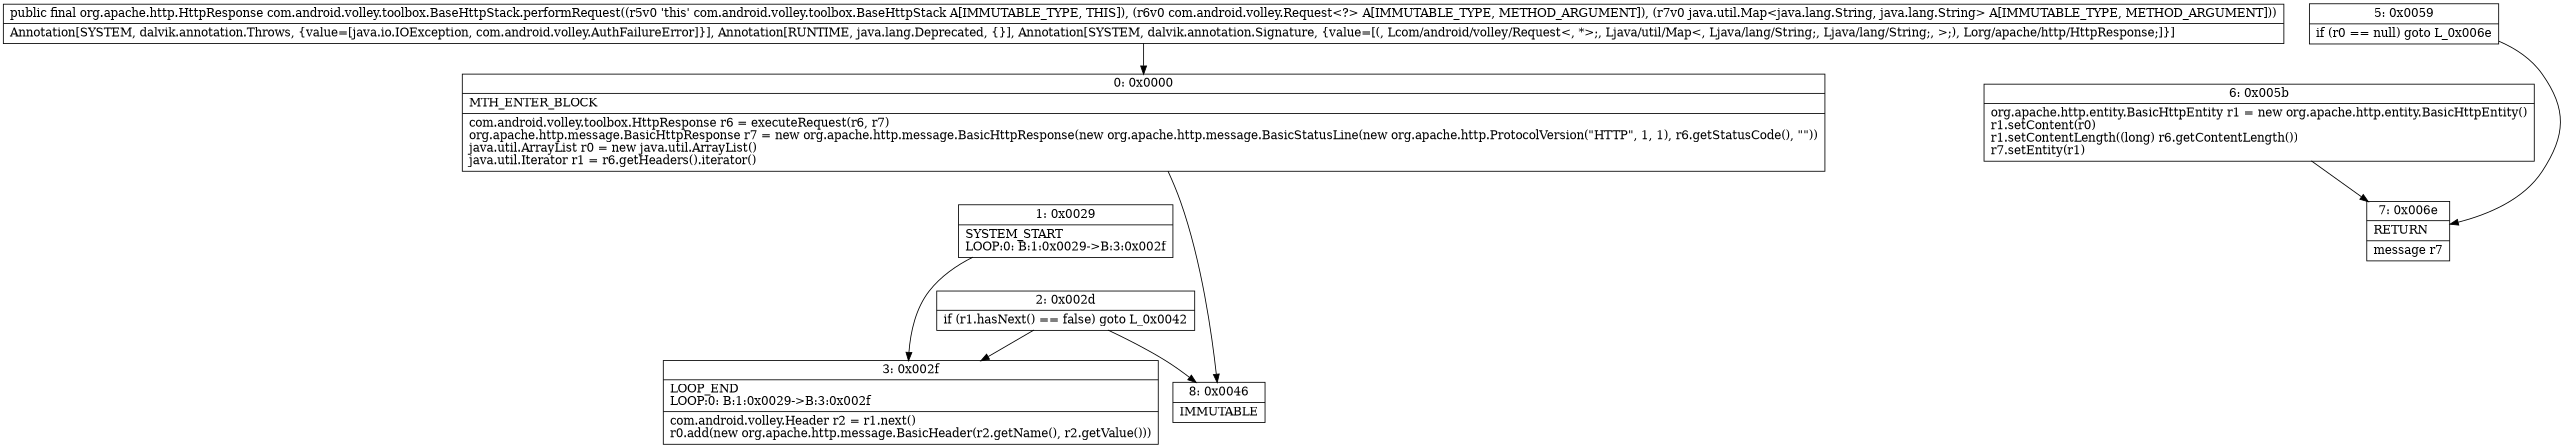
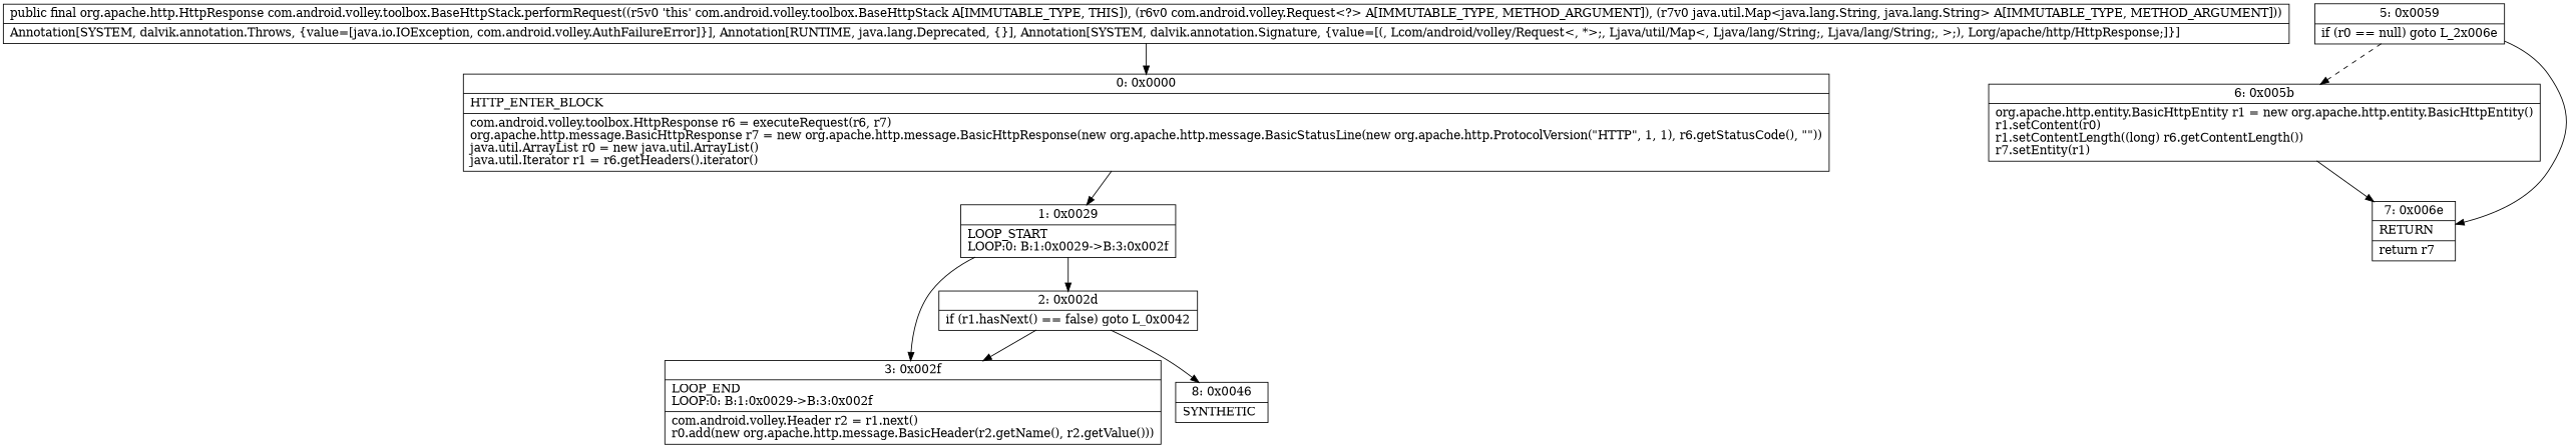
  digraph {
    node [shape=record]
-   n1 [label="{0\:\ 0x0000|MTH_ENTER_BLOCK\l|com.android.volley.toolbox.HttpResponse r6 = executeRequest(r6, r7)\lorg.apache.http.message.BasicHttpResponse r7 = new org.apache.http.message.BasicHttpResponse(new org.apache.http.message.BasicStatusLine(new org.apache.http.ProtocolVersion(\"HTTP\", 1, 1), r6.getStatusCode(), \"\"))\ljava.util.ArrayList r0 = new java.util.ArrayList()\ljava.util.Iterator r1 = r6.getHeaders().iterator()\l}"]
-   n2 [label="{1\:\ 0x0029|SYSTEM_START\lLOOP:0: B:1:0x0029\-\>B:3:0x002f\l}"]
+   n1 [label="{0\:\ 0x0000|HTTP_ENTER_BLOCK\l|com.android.volley.toolbox.HttpResponse r6 = executeRequest(r6, r7)\lorg.apache.http.message.BasicHttpResponse r7 = new org.apache.http.message.BasicHttpResponse(new org.apache.http.message.BasicStatusLine(new org.apache.http.ProtocolVersion(\"HTTP\", 1, 1), r6.getStatusCode(), \"\"))\ljava.util.ArrayList r0 = new java.util.ArrayList()\ljava.util.Iterator r1 = r6.getHeaders().iterator()\l}"]
+   n2 [label="{1\:\ 0x0029|LOOP_START\lLOOP:0: B:1:0x0029\-\>B:3:0x002f\l}"]
    n3 [label="{2\:\ 0x002d|if (r1.hasNext() == false) goto L_0x0042\l}"]
    n4 [label="{3\:\ 0x002f|LOOP_END\lLOOP:0: B:1:0x0029\-\>B:3:0x002f\l|com.android.volley.Header r2 = r1.next()\lr0.add(new org.apache.http.message.BasicHeader(r2.getName(), r2.getValue()))\l}"]
-   n5 [label="{8\:\ 0x0046|IMMUTABLE\l}"]
-   n6 [label="{5\:\ 0x0059|if (r0 == null) goto L_0x006e\l}"]
+   n5 [label="{8\:\ 0x0046|SYNTHETIC\l}"]
+   n6 [label="{5\:\ 0x0059|if (r0 == null) goto L_2x006e\l}"]
    n7 [label="{6\:\ 0x005b|org.apache.http.entity.BasicHttpEntity r1 = new org.apache.http.entity.BasicHttpEntity()\lr1.setContent(r0)\lr1.setContentLength((long) r6.getContentLength())\lr7.setEntity(r1)\l}"]
-   n8 [label="{7\:\ 0x006e|RETURN\l|message r7\l}"]
+   n8 [label="{7\:\ 0x006e|RETURN\l|return r7\l}"]
    n9 [label="{public final org.apache.http.HttpResponse com.android.volley.toolbox.BaseHttpStack.performRequest((r5v0 'this' com.android.volley.toolbox.BaseHttpStack A[IMMUTABLE_TYPE, THIS]), (r6v0 com.android.volley.Request\<?\> A[IMMUTABLE_TYPE, METHOD_ARGUMENT]), (r7v0 java.util.Map\<java.lang.String, java.lang.String\> A[IMMUTABLE_TYPE, METHOD_ARGUMENT]))  | Annotation[SYSTEM, dalvik.annotation.Throws, \{value=[java.io.IOException, com.android.volley.AuthFailureError]\}], Annotation[RUNTIME, java.lang.Deprecated, \{\}], Annotation[SYSTEM, dalvik.annotation.Signature, \{value=[(, Lcom\/android\/volley\/Request\<, *\>;, Ljava\/util\/Map\<, Ljava\/lang\/String;, Ljava\/lang\/String;, \>;), Lorg\/apache\/http\/HttpResponse;]\}]\l}"]
-   n1 -> n5
+   n1 -> n2
+   n2 -> n3
    n2 -> n4
    n3 -> n4 [style=solid]
    n3 -> n5
+   n6 -> n7 [style=dashed]
    n6 -> n8
    n7 -> n8
    n9 -> n1
  }
